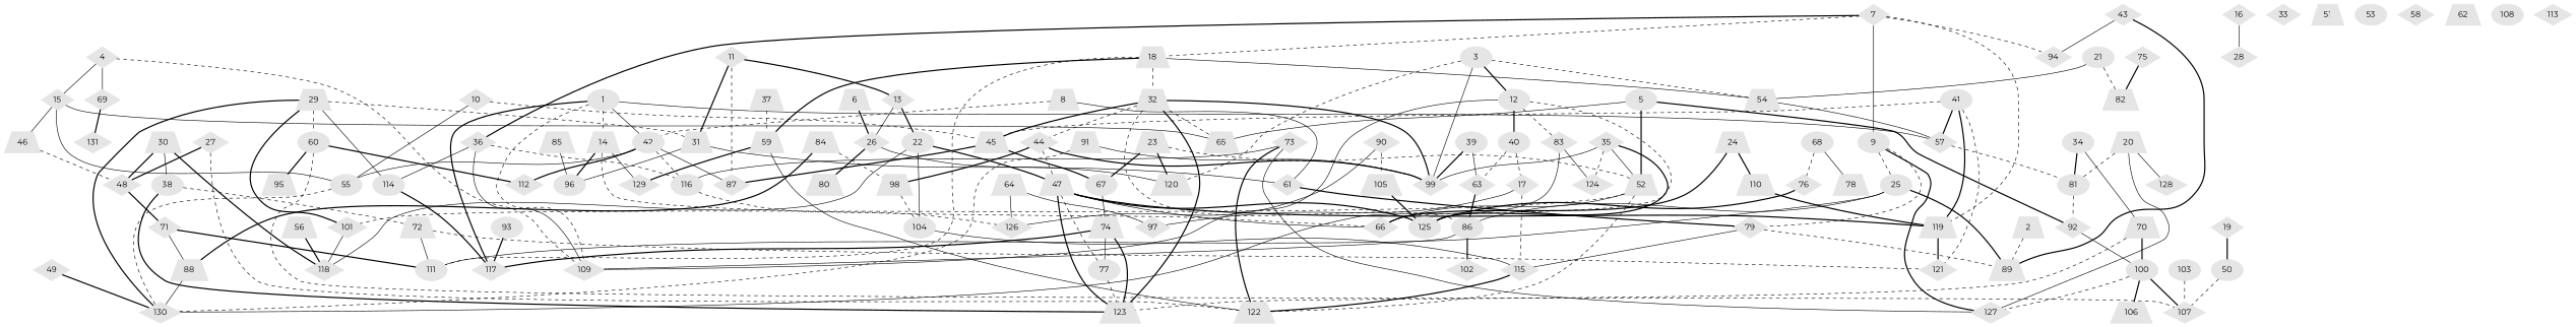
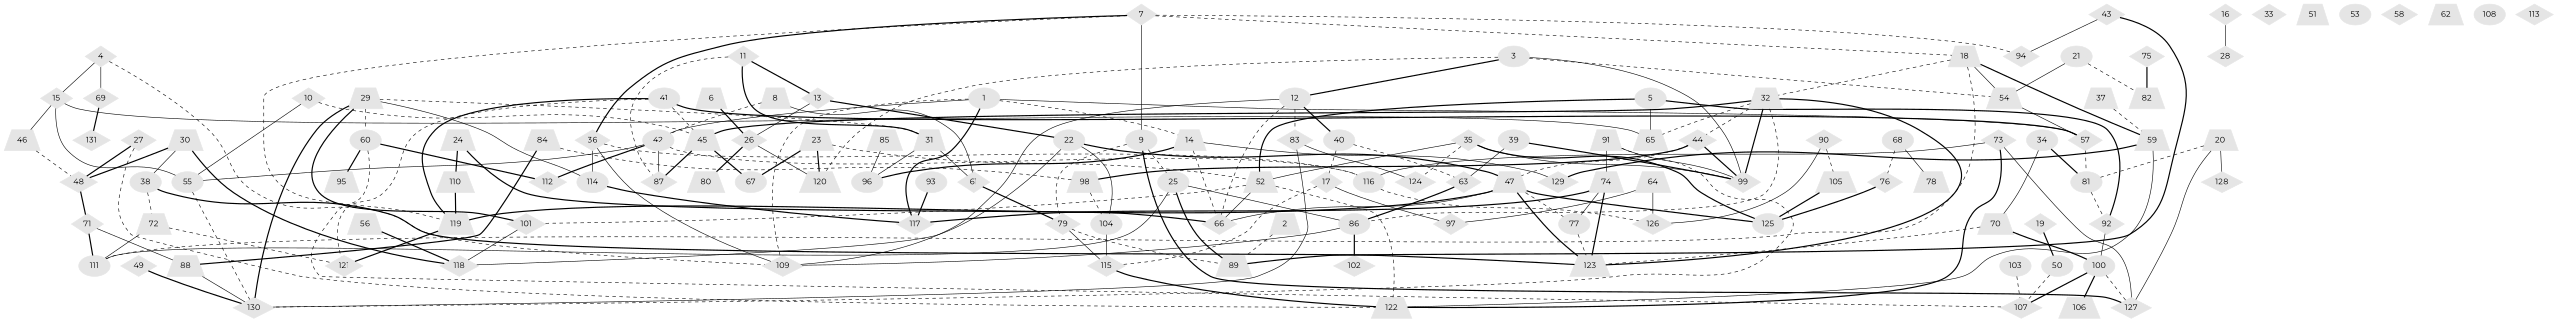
  graph {
    fontname=Montserrat
    node [color=gray90 fontname=Montserrat shape=diamond style=filled]
    edge [fontname=Montserrat style=bold]
    1 [shape=ellipse]
    14 [shape=trapezium]
    42 [shape=ellipse]
    57
    109
    117
    66
    96 [shape=ellipse]
    129
    55 [shape=ellipse]
    87
    116 [shape=ellipse]
    112
    81 [shape=ellipse]
    2 [shape=trapezium]
    89 [shape=trapezium]
    17
    97
    115
    3 [shape=ellipse]
    12 [shape=ellipse]
    54 [shape=trapezium]
    99
    120 [shape=trapezium]
    40 [shape=ellipse]
    83
    4
    15
    69
    65 [shape=trapezium]
    46 [shape=trapezium]
    131
    5 [shape=ellipse]
    52 [shape=trapezium]
    92
    122 [shape=trapezium]
    101
    100 [shape=ellipse]
    6 [shape=trapezium]
    26
    80 [shape=trapezium]
    9 [shape=ellipse]
    7
    18 [shape=trapezium]
    36
    94
    119 [shape=trapezium]
    25 [shape=ellipse]
    79
    127
    32 [shape=trapezium]
    59 [shape=trapezium]
    111 [shape=ellipse]
    114 [shape=ellipse]
    121
    8 [shape=trapezium]
    61
    86 [shape=ellipse]
    45 [shape=trapezium]
    10
    67 [shape=ellipse]
    130
    11
    13
    31 [shape=trapezium]
    22 [shape=ellipse]
    63
    124
    47 [shape=trapezium]
    104 [shape=ellipse]
    118
    48
    16
    28
    44
    123 [shape=trapezium]
    50 [shape=ellipse]
    19
    107
    20 [shape=trapezium]
    128
    21 [shape=ellipse]
    82 [shape=trapezium]
    125 [shape=ellipse]
    77 [shape=ellipse]
    23 [shape=trapezium]
    74 [shape=trapezium]
    24 [shape=trapezium]
    110 [shape=trapezium]
    102
    27
    71
    29 [shape=trapezium]
    60 [shape=ellipse]
    95 [shape=trapezium]
    30 [shape=trapezium]
    38 [shape=ellipse]
    72 [shape=trapezium]
    98 [shape=trapezium]
    33
    34 [shape=ellipse]
    70 [shape=trapezium]
    35
    126
    37 [shape=trapezium]
    39 [shape=ellipse]
    41 [shape=ellipse]
    43
    88 [shape=trapezium]
    49
    51 [shape=trapezium]
    53 [shape=ellipse]
    56 [shape=trapezium]
    58
    62 [shape=trapezium]
    64 [shape=trapezium]
    68 [shape=ellipse]
    76
    78 [shape=trapezium]
    106 [shape=trapezium]
    73
    75
    84 [shape=trapezium]
    85 [shape=trapezium]
    90
    105 [shape=trapezium]
    91 [shape=trapezium]
    93 [shape=ellipse]
    103 [shape=ellipse]
    108 [shape=ellipse]
    113
    1 -- 14 [style=dashed]
    1 -- 42 [style=solid]
    1 -- 57 [style=solid]
    1 -- 109 [style=dashed]
    1 -- 117
    14 -- 66 [style=dashed]
    14 -- 96
    14 -- 129 [style=solid]
    42 -- 55 [style=solid]
    42 -- 87 [style=solid]
    42 -- 116 [style=dashed]
    42 -- 112
    57 -- 81 [style=dashed]
    55 -- 130 [style=dashed]
    116 -- 126 [style=dashed]
    81 -- 92 [style=dashed]
    2 -- 89 [style=dashed]
    17 -- 97 [style=solid]
    17 -- 115 [style=dashed]
    115 -- 122
    3 -- 12
    3 -- 54 [style=dashed]
    3 -- 99 [style=solid]
    3 -- 120 [style=dashed]
    12 -- 109 [style=solid]
    12 -- 66 [style=dashed]
    12 -- 40
    12 -- 83 [style=dashed]
    54 -- 57 [style=solid]
    40 -- 17 [style=dashed]
    40 -- 63 [style=dashed]
    83 -- 130 [style=solid]
    83 -- 124 [style=solid]
    4 -- 109 [style=dashed]
    4 -- 15 [style=solid]
    4 -- 69 [style=solid]
    15 -- 55 [style=solid]
    15 -- 65 [style=solid]
    15 -- 46 [style=solid]
    69 -- 131
    46 -- 48 [style=dashed]
    5 -- 65 [style=solid]
    5 -- 52
    5 -- 92
    52 -- 66 [style=solid]
    52 -- 122 [style=dashed]
    52 -- 101 [style=dashed]
    92 -- 100 [style=solid]
    101 -- 118 [style=solid]
    100 -- 127 [style=dashed]
    100 -- 107
    100 -- 106
    6 -- 26
    26 -- 120 [style=solid]
    26 -- 80
    9 -- 25 [style=dashed]
    9 -- 79 [style=dashed]
    9 -- 127
    7 -- 9 [style=solid]
    7 -- 18 [style=dashed]
    7 -- 36
    7 -- 94 [style=dashed]
    7 -- 119 [style=dashed]
    18 -- 54 [style=solid]
    18 -- 32 [style=dashed]
    18 -- 59
    18 -- 111 [style=dashed]
    36 -- 109 [style=solid]
    36 -- 116 [style=dashed]
    36 -- 114 [style=solid]
    119 -- 121
    25 -- 89
    25 -- 111 [style=solid]
    25 -- 86 [style=solid]
    79 -- 89 [style=dashed]
    79 -- 115 [style=solid]
    32 -- 99
    32 -- 65 [style=dashed]
    32 -- 86 [style=dashed]
    32 -- 45
    32 -- 44 [style=dashed]
    32 -- 123
    59 -- 129
    59 -- 122 [style=solid]
    114 -- 117
    8 -- 42 [style=dashed]
    8 -- 61 [style=solid]
    61 -- 79
    86 -- 109 [style=solid]
    86 -- 102
    45 -- 87
    45 -- 67
    10 -- 55 [style=solid]
    10 -- 45 [style=dashed]
-   67 -- 74 [style=solid]
+   91 -- 74 [style=solid]
    11 -- 87 [style=dashed]
    11 -- 13
    11 -- 31
    13 -- 26 [style=solid]
    13 -- 22
    31 -- 96 [style=solid]
    31 -- 61 [style=solid]
    22 -- 47
    22 -- 104 [style=solid]
    22 -- 118 [style=solid]
    63 -- 86
    47 -- 66 [style=solid]
    47 -- 119
    47 -- 123
    47 -- 125
    47 -- 77 [style=dashed]
    104 -- 115 [style=solid]
    48 -- 71
    16 -- 28 [style=solid]
    44 -- 99
    44 -- 47 [style=dashed]
    44 -- 98
    50 -- 107 [style=dashed]
    19 -- 50
    20 -- 81 [style=dashed]
    20 -- 127 [style=solid]
    20 -- 128 [style=solid]
    21 -- 54 [style=solid]
    21 -- 82 [style=dashed]
    77 -- 123 [style=dashed]
    23 -- 120
    23 -- 52 [style=dashed]
    23 -- 67
    74 -- 117
    74 -- 123
    74 -- 77 [style=solid]
    24 -- 66
    24 -- 110
    110 -- 119
    27 -- 122 [style=dashed]
    27 -- 48
    71 -- 111
    71 -- 88 [style=solid]
    29 -- 101
    29 -- 114 [style=solid]
    29 -- 130
    29 -- 31 [style=dashed]
    29 -- 60 [style=dashed]
    60 -- 112
    60 -- 107 [style=dashed]
    60 -- 95
    30 -- 118
    30 -- 48
    30 -- 38 [style=solid]
    38 -- 123
    38 -- 72 [style=dashed]
    72 -- 111 [style=solid]
    72 -- 121 [style=dashed]
    98 -- 104 [style=dashed]
    34 -- 81
    34 -- 70 [style=solid]
    70 -- 100
    70 -- 123 [style=dashed]
    35 -- 99 [style=solid]
    35 -- 52 [style=solid]
    35 -- 124 [style=dashed]
    35 -- 125
    37 -- 59 [style=dashed]
    39 -- 99
    39 -- 63 [style=solid]
    41 -- 57
    41 -- 119
    41 -- 121 [style=dashed]
    41 -- 45 [style=dashed]
    43 -- 89
    43 -- 94 [style=solid]
    88 -- 130 [style=solid]
    49 -- 130
    56 -- 118
    64 -- 97 [style=solid]
    64 -- 126 [style=solid]
    68 -- 76 [style=dashed]
    68 -- 78 [style=solid]
    76 -- 125
    73 -- 116 [style=solid]
    73 -- 122
    73 -- 127 [style=solid]
    75 -- 82
    84 -- 98 [style=dashed]
    84 -- 88
    85 -- 96 [style=solid]
    90 -- 126 [style=solid]
    90 -- 105 [style=dashed]
    105 -- 125
    91 -- 99 [style=solid]
    91 -- 130 [style=dashed]
    93 -- 117
    103 -- 107 [style=dashed]
  }
